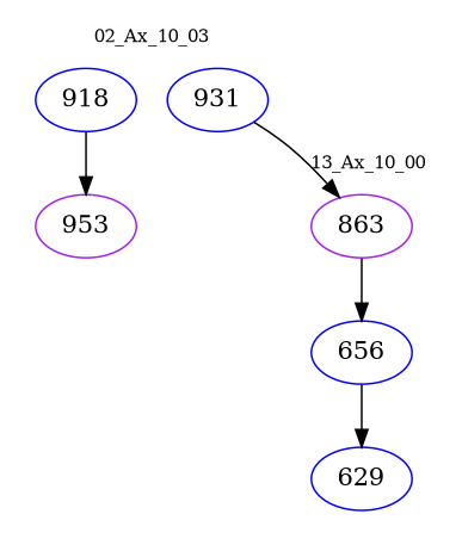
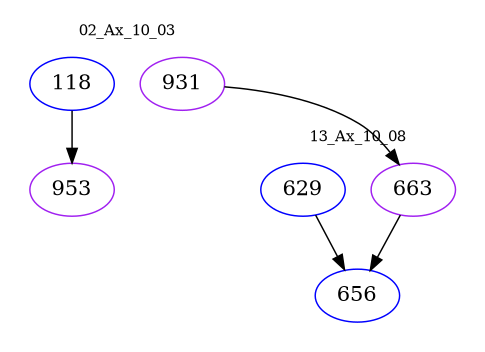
  digraph {
    node [color=purple]
    edge [color=black]
-   n1 [label=863]
+   n1 [label=663]
    n2 [color=blue label=656]
    n3 [color=blue label=629]
-   n4 [color=blue label=931]
-   n5 [color=blue label=918]
+   n4 [label=931]
+   n5 [color=blue label=118]
    n6 [label=953]
    subgraph cluster_1 {
      color=white
      fontsize=10
-     label="13_Ax_10_00"
+     label="13_Ax_10_08"
      n1
      n2
      n3
    }
    subgraph cluster_2 {
      color=white
      fontsize=10
      label="02_Ax_10_03"
      n4
      n5
      n6
    }
    n1 -> n2
-   n2 -> n3
+   n3 -> n2
    n4 -> n1
    n5 -> n6
  }
